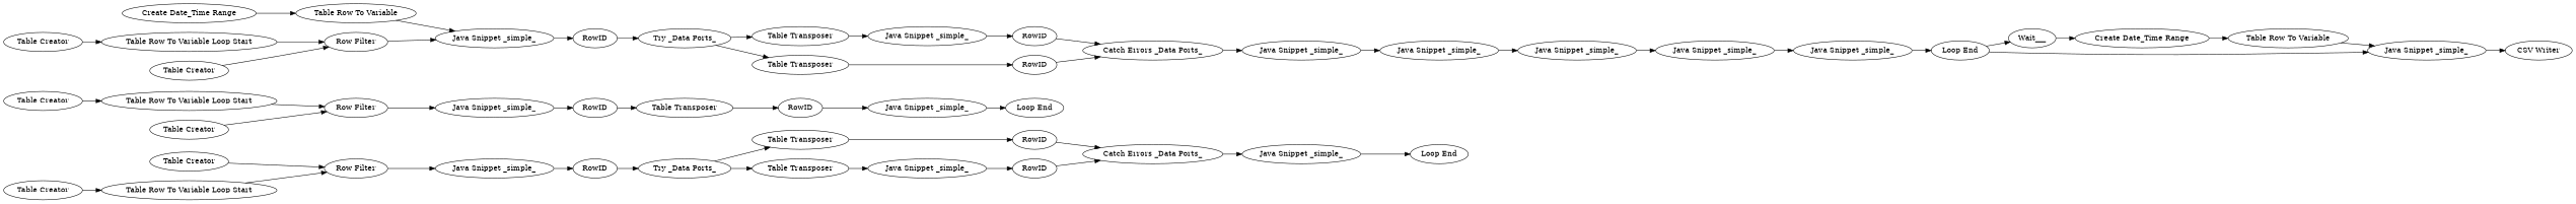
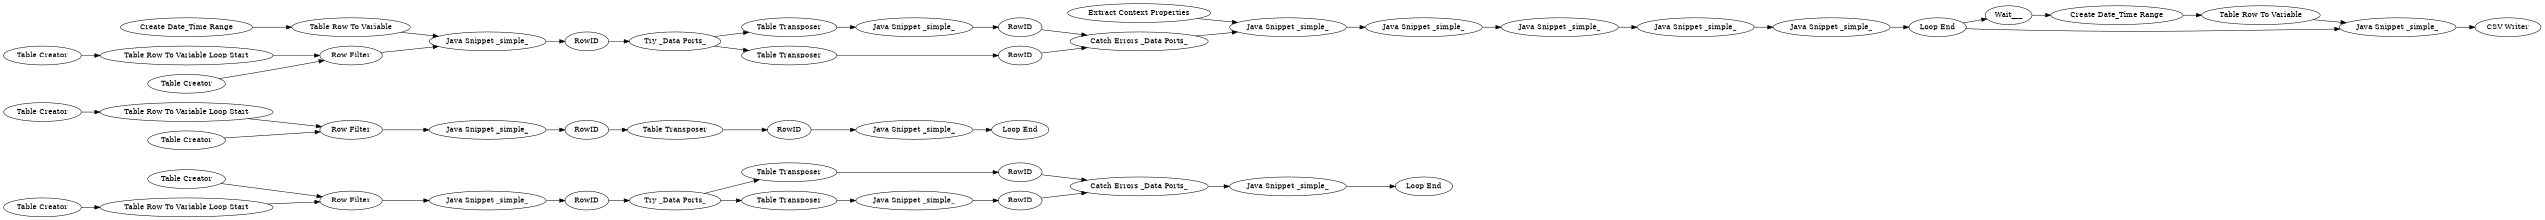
  digraph {
    rankdir=LR
    n1 [label="Catch Errors _Data Ports_"]
    n2 [label="Java Snippet _simple_"]
    n3 [label="Loop End"]
    n4 [label=RowID]
    n5 [label="Table Transposer"]
    n6 [label=RowID]
    n7 [label="Row Filter"]
    n8 [label="Java Snippet _simple_"]
    n9 [label=RowID]
    n10 [label="Table Creator"]
    n11 [label="Row Filter"]
    n12 [label="Java Snippet _simple_"]
    n13 [label="Table Transposer"]
    n14 [label="Java Snippet _simple_"]
    n15 [label=RowID]
    n16 [label="Loop End"]
    n17 [label=Wait___]
    n18 [label="Java Snippet _simple_"]
    n19 [label="Create Date_Time Range"]
    n20 [label="Table Row To Variable"]
    n21 [label="Try _Data Ports_"]
    n22 [label="Table Transposer"]
    n23 [label="Table Row To Variable Loop Start"]
    n24 [label="Row Filter"]
    n25 [label="Java Snippet _simple_"]
    n26 [label="Table Row To Variable Loop Start"]
    n27 [label="Create Date_Time Range"]
    n28 [label="Table Row To Variable"]
    n29 [label="Java Snippet _simple_"]
    n30 [label="Java Snippet _simple_"]
    n31 [label="Java Snippet _simple_"]
    n32 [label="Java Snippet _simple_"]
    n33 [label=RowID]
    n34 [label="Table Transposer"]
    n35 [label=RowID]
    n36 [label="Try _Data Ports_"]
    n37 [label="Table Transposer"]
    n38 [label="Table Row To Variable Loop Start"]
    n39 [label="Catch Errors _Data Ports_"]
    n40 [label="Java Snippet _simple_"]
    n41 [label="Loop End"]
    n42 [label="Table Creator"]
    n43 [label="Table Creator"]
    n44 [label=RowID]
    n45 [label="Java Snippet _simple_"]
    n46 [label="Table Creator"]
    n47 [label="CSV Writer"]
    n48 [label=RowID]
    n49 [label="Java Snippet _simple_"]
    n50 [label="Table Creator"]
    n51 [label="Table Creator"]
+   n52 [label="Extract Context Properties"]
    n1 -> n2
    n2 -> n3
    n4 -> n5
    n5 -> n6
    n6 -> n40
    n7 -> n8
    n8 -> n9
    n9 -> n21
    n10 -> n11
    n11 -> n12
    n12 -> n48
    n13 -> n14
    n14 -> n15
    n15 -> n39
    n16 -> n17
    n16 -> n18
    n17 -> n19
    n18 -> n47
    n19 -> n20
    n20 -> n18
    n21 -> n13
    n21 -> n22
    n22 -> n44
    n23 -> n24
    n24 -> n25
    n25 -> n4
    n26 -> n7
    n27 -> n28
    n28 -> n8
    n29 -> n30
    n30 -> n16
    n31 -> n29
    n32 -> n33
    n33 -> n1
    n34 -> n35
    n35 -> n1
    n36 -> n34
    n36 -> n37
    n37 -> n32
    n38 -> n11
    n39 -> n45
    n40 -> n41
    n42 -> n23
    n43 -> n7
    n44 -> n39
    n45 -> n49
    n46 -> n38
    n48 -> n36
    n49 -> n31
    n50 -> n26
    n51 -> n24
+   n52 -> n45
  }
